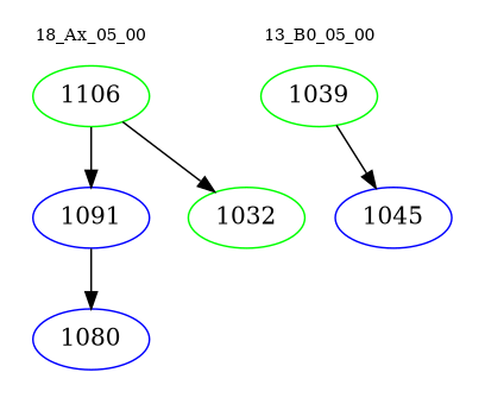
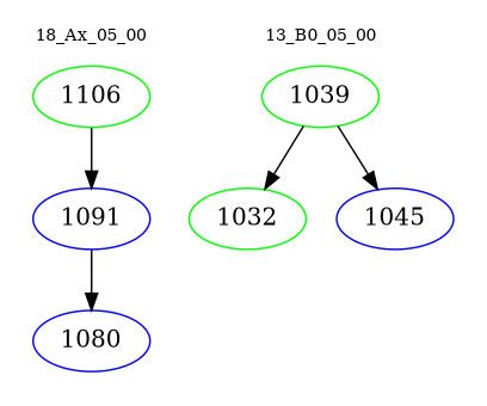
  digraph {
    node [color=blue]
    edge [color=black]
    n1 [label=1091]
    n2 [label=1080]
    n3 [color=green label=1106]
    n4 [color=green label=1039]
    n5 [color=green label=1032]
    n6 [label=1045]
    subgraph cluster_1 {
      color=white
      fontsize=10
      label="18_Ax_05_00"
      n1
      n2
      n3
    }
    subgraph cluster_2 {
      color=white
      fontsize=10
      label="13_B0_05_00"
      n4
      n5
      n6
    }
    n1 -> n2
    n3 -> n1
-   n3 -> n5
+   n4 -> n5
    n4 -> n6
  }
